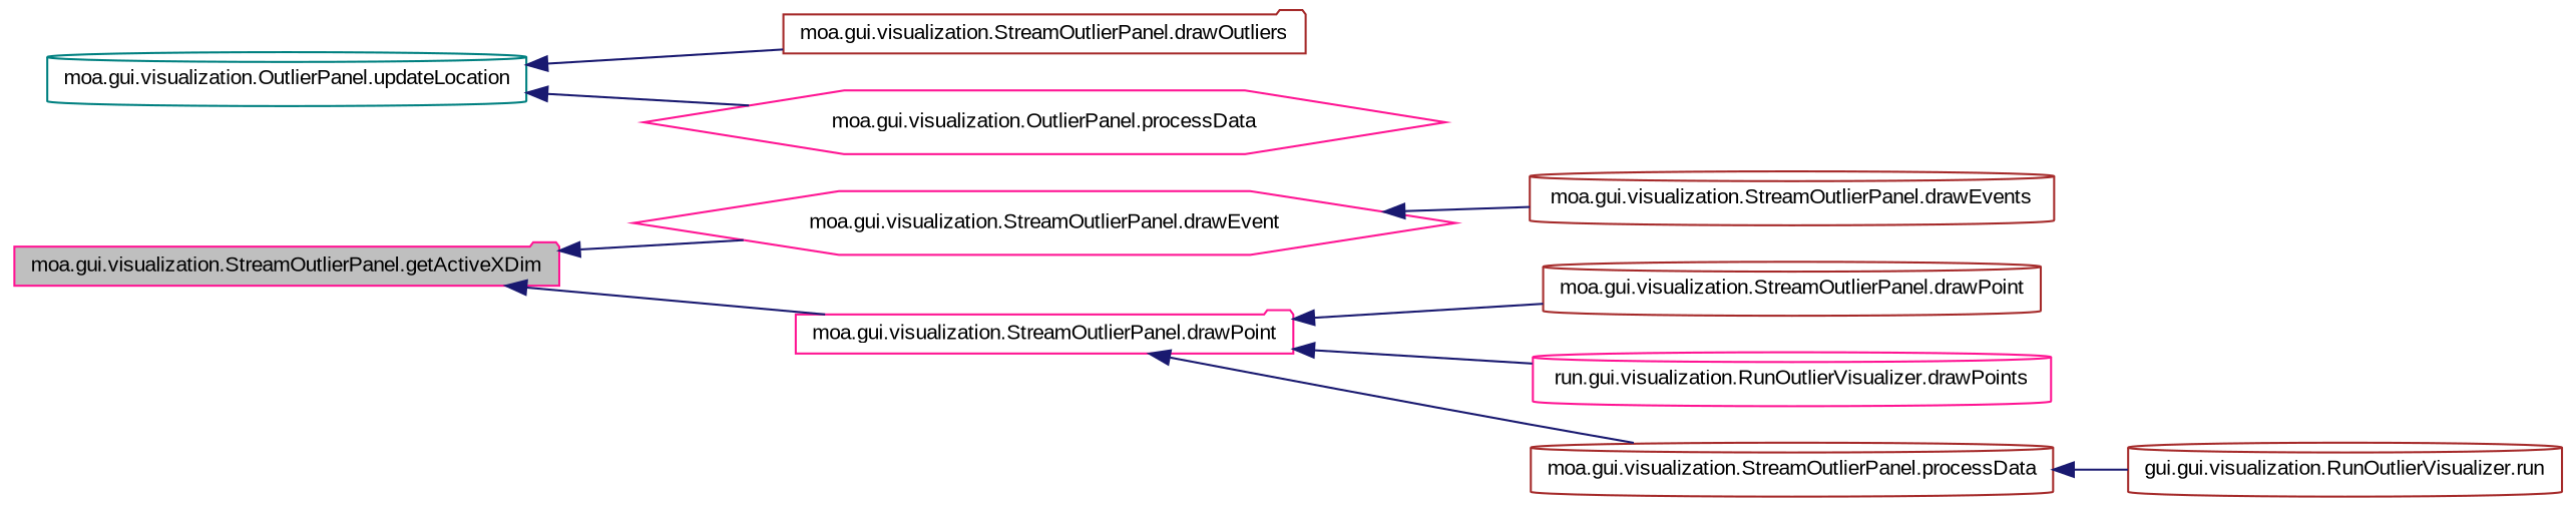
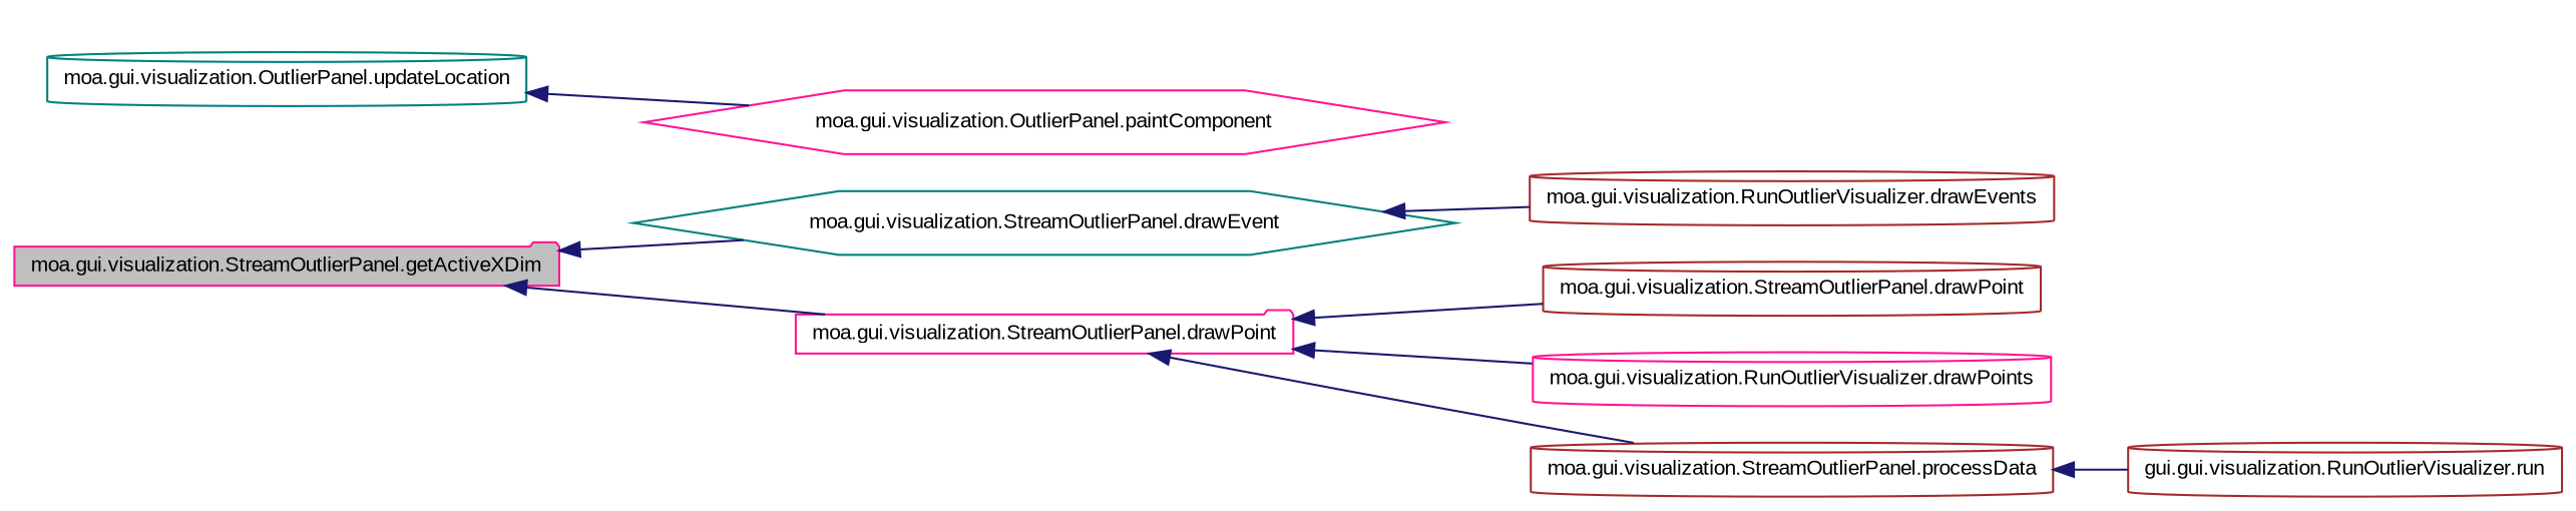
  digraph {
    fontname="Liberation Sans"
    rankdir=LR
    node [color=brown fillcolor=white fontname="Liberation Sans" fontsize=10 shape=cylinder style=filled]
    edge [color=midnightblue dir=back fontname="Liberation Sans" fontsize=10 labelfontname=Helvetica labelfontsize=10 style=solid]
    n1 [color=deeppink fillcolor=grey75 fontcolor=black height=0.2 label="moa.gui.visualization.StreamOutlierPanel.getActiveXDim" shape=folder width=0.4]
-   n2 [color=deeppink height=0.2 label="moa.gui.visualization.StreamOutlierPanel.drawEvent" shape=hexagon width=0.4]
+   n2 [color=teal height=0.2 label="moa.gui.visualization.StreamOutlierPanel.drawEvent" shape=hexagon width=0.4]
    n3 [color=deeppink height=0.2 label="moa.gui.visualization.StreamOutlierPanel.drawPoint" shape=folder width=0.4]
-   n4 [height=0.2 label="moa.gui.visualization.StreamOutlierPanel.drawEvents" width=0.4]
+   n4 [height=0.2 label="moa.gui.visualization.RunOutlierVisualizer.drawEvents" width=0.4]
    n5 [height=0.2 label="moa.gui.visualization.StreamOutlierPanel.drawPoint" width=0.4]
-   n6 [color=deeppink height=0.2 label="run.gui.visualization.RunOutlierVisualizer.drawPoints" width=0.4]
+   n6 [color=deeppink height=0.2 label="moa.gui.visualization.RunOutlierVisualizer.drawPoints" width=0.4]
    n7 [height=0.2 label="moa.gui.visualization.StreamOutlierPanel.processData" width=0.4]
    n8 [color=teal height=0.2 label="moa.gui.visualization.OutlierPanel.updateLocation" width=0.4]
-   n9 [height=0.2 label="moa.gui.visualization.StreamOutlierPanel.drawOutliers" shape=folder width=0.4]
-   n10 [color=deeppink height=0.2 label="moa.gui.visualization.OutlierPanel.processData" shape=hexagon width=0.4]
+   n10 [color=deeppink height=0.2 label="moa.gui.visualization.OutlierPanel.paintComponent" shape=hexagon width=0.4]
    n11 [height=0.2 label="gui.gui.visualization.RunOutlierVisualizer.run" width=0.4]
    n1 -> n2
    n1 -> n3
    n2 -> n4
    n3 -> n5
    n3 -> n6
    n3 -> n7
    n7 -> n11
-   n8 -> n9
    n8 -> n10
  }
